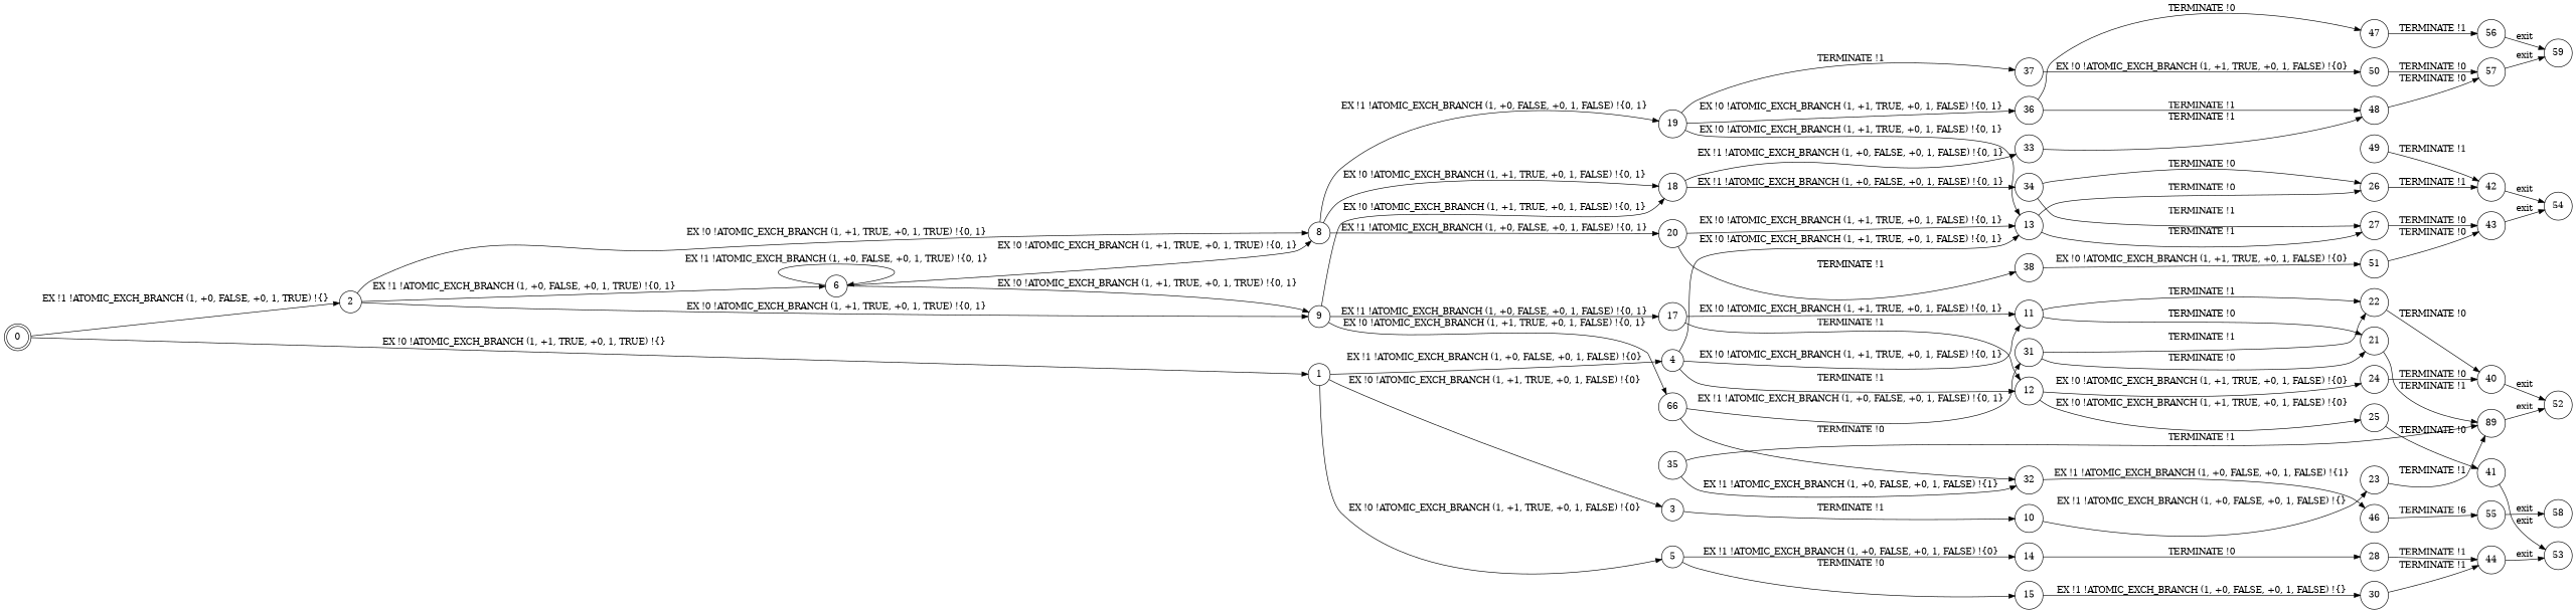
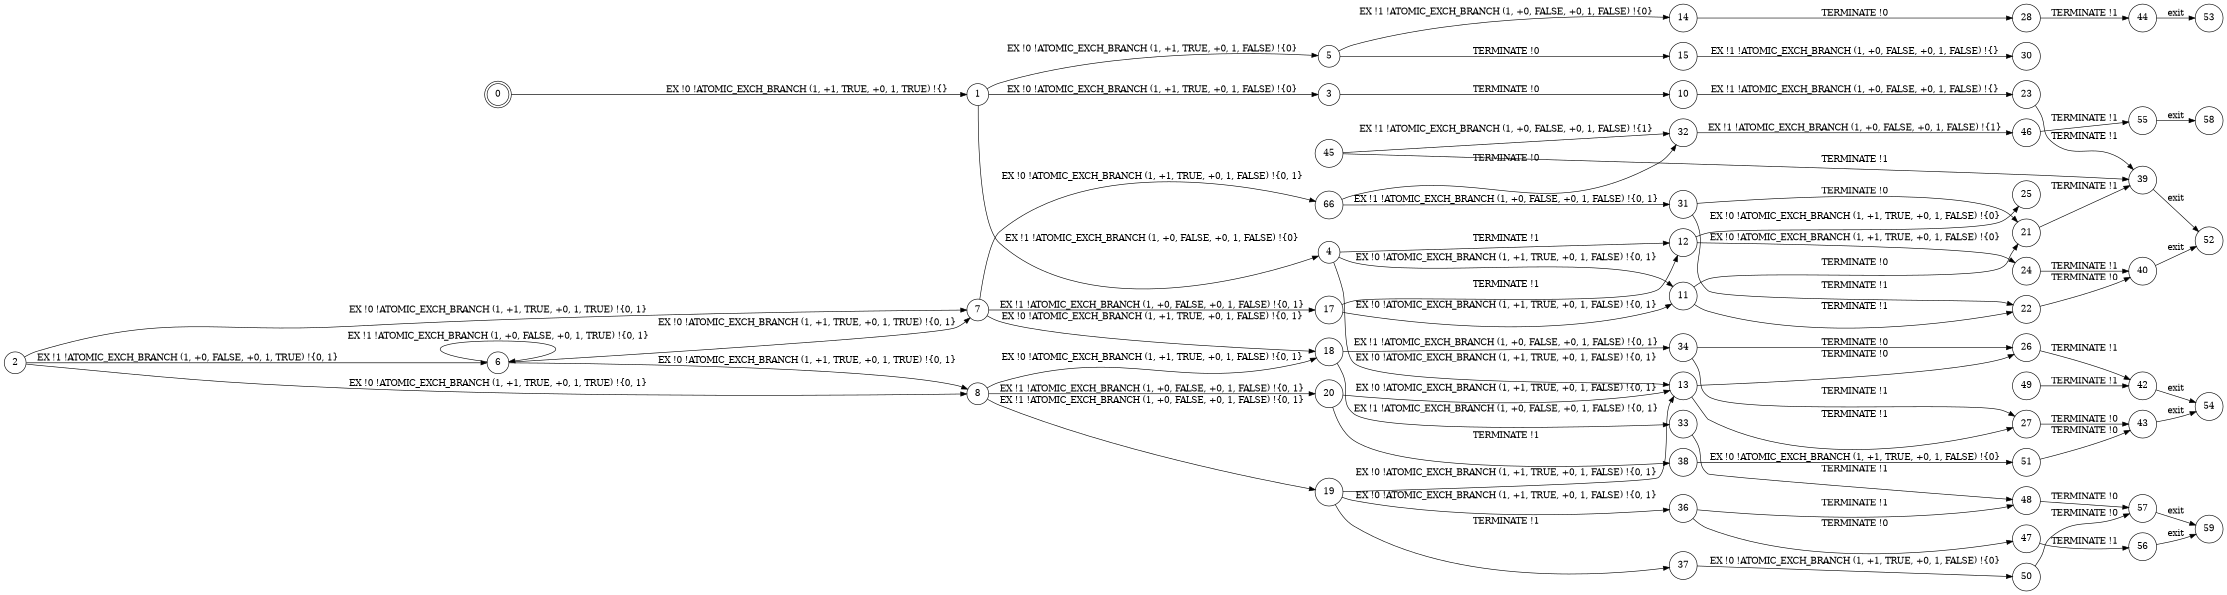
  digraph {
    rankdir=LR
    node [shape=circle]
    0 [peripheries=2]
    1
    2
    3
    4
    5
    6
-   7 [label=9]
+   7
    8
    10
    11
    12
    13
    14
    15
    n16 [label=66]
    17
    18
    19
    20
    23
    21
    22
    24
    25
    26
    27
    28
    30
    31
    32
    33
    34
    36
    37
    38
-   39 [label=89]
+   39
    40
-   41
    42
    43
    44
    46
    48
    47
    50
    51
    52
    53
    54
-   45 [label=35]
+   45
    55
    56
    57
    49
    58
    59
    0 -> 1 [label="EX !0 !ATOMIC_EXCH_BRANCH (1, +1, TRUE, +0, 1, TRUE) !{}"]
-   0 -> 2 [label="EX !1 !ATOMIC_EXCH_BRANCH (1, +0, FALSE, +0, 1, TRUE) !{}"]
    1 -> 3 [label="EX !0 !ATOMIC_EXCH_BRANCH (1, +1, TRUE, +0, 1, FALSE) !{0}"]
    1 -> 4 [label="EX !1 !ATOMIC_EXCH_BRANCH (1, +0, FALSE, +0, 1, FALSE) !{0}"]
    1 -> 5 [label="EX !0 !ATOMIC_EXCH_BRANCH (1, +1, TRUE, +0, 1, FALSE) !{0}"]
    2 -> 6 [label="EX !1 !ATOMIC_EXCH_BRANCH (1, +0, FALSE, +0, 1, TRUE) !{0, 1}"]
    2 -> 7 [label="EX !0 !ATOMIC_EXCH_BRANCH (1, +1, TRUE, +0, 1, TRUE) !{0, 1}"]
    2 -> 8 [label="EX !0 !ATOMIC_EXCH_BRANCH (1, +1, TRUE, +0, 1, TRUE) !{0, 1}"]
-   3 -> 10 [label="TERMINATE !1"]
+   3 -> 10 [label="TERMINATE !0"]
    4 -> 11 [label="EX !0 !ATOMIC_EXCH_BRANCH (1, +1, TRUE, +0, 1, FALSE) !{0, 1}"]
    4 -> 12 [label="TERMINATE !1"]
    4 -> 13 [label="EX !0 !ATOMIC_EXCH_BRANCH (1, +1, TRUE, +0, 1, FALSE) !{0, 1}"]
    5 -> 14 [label="EX !1 !ATOMIC_EXCH_BRANCH (1, +0, FALSE, +0, 1, FALSE) !{0}"]
    5 -> 15 [label="TERMINATE !0"]
    6 -> 6 [label="EX !1 !ATOMIC_EXCH_BRANCH (1, +0, FALSE, +0, 1, TRUE) !{0, 1}"]
    6 -> 7 [label="EX !0 !ATOMIC_EXCH_BRANCH (1, +1, TRUE, +0, 1, TRUE) !{0, 1}"]
    6 -> 8 [label="EX !0 !ATOMIC_EXCH_BRANCH (1, +1, TRUE, +0, 1, TRUE) !{0, 1}"]
    7 -> n16 [label="EX !0 !ATOMIC_EXCH_BRANCH (1, +1, TRUE, +0, 1, FALSE) !{0, 1}"]
    7 -> 17 [label="EX !1 !ATOMIC_EXCH_BRANCH (1, +0, FALSE, +0, 1, FALSE) !{0, 1}"]
    7 -> 18 [label="EX !0 !ATOMIC_EXCH_BRANCH (1, +1, TRUE, +0, 1, FALSE) !{0, 1}"]
    8 -> 18 [label="EX !0 !ATOMIC_EXCH_BRANCH (1, +1, TRUE, +0, 1, FALSE) !{0, 1}"]
    8 -> 19 [label="EX !1 !ATOMIC_EXCH_BRANCH (1, +0, FALSE, +0, 1, FALSE) !{0, 1}"]
    8 -> 20 [label="EX !1 !ATOMIC_EXCH_BRANCH (1, +0, FALSE, +0, 1, FALSE) !{0, 1}"]
    10 -> 23 [label="EX !1 !ATOMIC_EXCH_BRANCH (1, +0, FALSE, +0, 1, FALSE) !{}"]
    11 -> 21 [label="TERMINATE !0"]
    11 -> 22 [label="TERMINATE !1"]
    12 -> 24 [label="EX !0 !ATOMIC_EXCH_BRANCH (1, +1, TRUE, +0, 1, FALSE) !{0}"]
    12 -> 25 [label="EX !0 !ATOMIC_EXCH_BRANCH (1, +1, TRUE, +0, 1, FALSE) !{0}"]
    13 -> 26 [label="TERMINATE !0"]
    13 -> 27 [label="TERMINATE !1"]
    14 -> 28 [label="TERMINATE !0"]
    15 -> 30 [label="EX !1 !ATOMIC_EXCH_BRANCH (1, +0, FALSE, +0, 1, FALSE) !{}"]
    n16 -> 31 [label="EX !1 !ATOMIC_EXCH_BRANCH (1, +0, FALSE, +0, 1, FALSE) !{0, 1}"]
    n16 -> 32 [label="TERMINATE !0"]
    17 -> 11 [label="EX !0 !ATOMIC_EXCH_BRANCH (1, +1, TRUE, +0, 1, FALSE) !{0, 1}"]
    17 -> 12 [label="TERMINATE !1"]
    18 -> 33 [label="EX !1 !ATOMIC_EXCH_BRANCH (1, +0, FALSE, +0, 1, FALSE) !{0, 1}"]
    18 -> 34 [label="EX !1 !ATOMIC_EXCH_BRANCH (1, +0, FALSE, +0, 1, FALSE) !{0, 1}"]
    19 -> 13 [label="EX !0 !ATOMIC_EXCH_BRANCH (1, +1, TRUE, +0, 1, FALSE) !{0, 1}"]
    19 -> 36 [label="EX !0 !ATOMIC_EXCH_BRANCH (1, +1, TRUE, +0, 1, FALSE) !{0, 1}"]
    19 -> 37 [label="TERMINATE !1"]
    20 -> 13 [label="EX !0 !ATOMIC_EXCH_BRANCH (1, +1, TRUE, +0, 1, FALSE) !{0, 1}"]
    20 -> 38 [label="TERMINATE !1"]
    23 -> 39 [label="TERMINATE !1"]
    21 -> 39 [label="TERMINATE !1"]
    22 -> 40 [label="TERMINATE !0"]
-   24 -> 40 [label="TERMINATE !0"]
-   25 -> 41 [label="TERMINATE !0"]
+   24 -> 40 [label="TERMINATE !1"]
    26 -> 42 [label="TERMINATE !1"]
    27 -> 43 [label="TERMINATE !0"]
    28 -> 44 [label="TERMINATE !1"]
-   30 -> 44 [label="TERMINATE !1"]
    31 -> 21 [label="TERMINATE !0"]
    31 -> 22 [label="TERMINATE !1"]
    32 -> 46 [label="EX !1 !ATOMIC_EXCH_BRANCH (1, +0, FALSE, +0, 1, FALSE) !{1}"]
    33 -> 48 [label="TERMINATE !1"]
    34 -> 26 [label="TERMINATE !0"]
    34 -> 27 [label="TERMINATE !1"]
    36 -> 48 [label="TERMINATE !1"]
    36 -> 47 [label="TERMINATE !0"]
    37 -> 50 [label="EX !0 !ATOMIC_EXCH_BRANCH (1, +1, TRUE, +0, 1, FALSE) !{0}"]
    38 -> 51 [label="EX !0 !ATOMIC_EXCH_BRANCH (1, +1, TRUE, +0, 1, FALSE) !{0}"]
    39 -> 52 [label=exit]
    40 -> 52 [label=exit]
-   41 -> 53 [label=exit]
    42 -> 54 [label=exit]
    43 -> 54 [label=exit]
    44 -> 53 [label=exit]
-   46 -> 55 [label="TERMINATE !6"]
+   46 -> 55 [label="TERMINATE !1"]
    48 -> 57 [label="TERMINATE !0"]
    47 -> 56 [label="TERMINATE !1"]
    50 -> 57 [label="TERMINATE !0"]
    51 -> 43 [label="TERMINATE !0"]
    45 -> 32 [label="EX !1 !ATOMIC_EXCH_BRANCH (1, +0, FALSE, +0, 1, FALSE) !{1}"]
    45 -> 39 [label="TERMINATE !1"]
    55 -> 58 [label=exit]
    56 -> 59 [label=exit]
    57 -> 59 [label=exit]
    49 -> 42 [label="TERMINATE !1"]
  }
